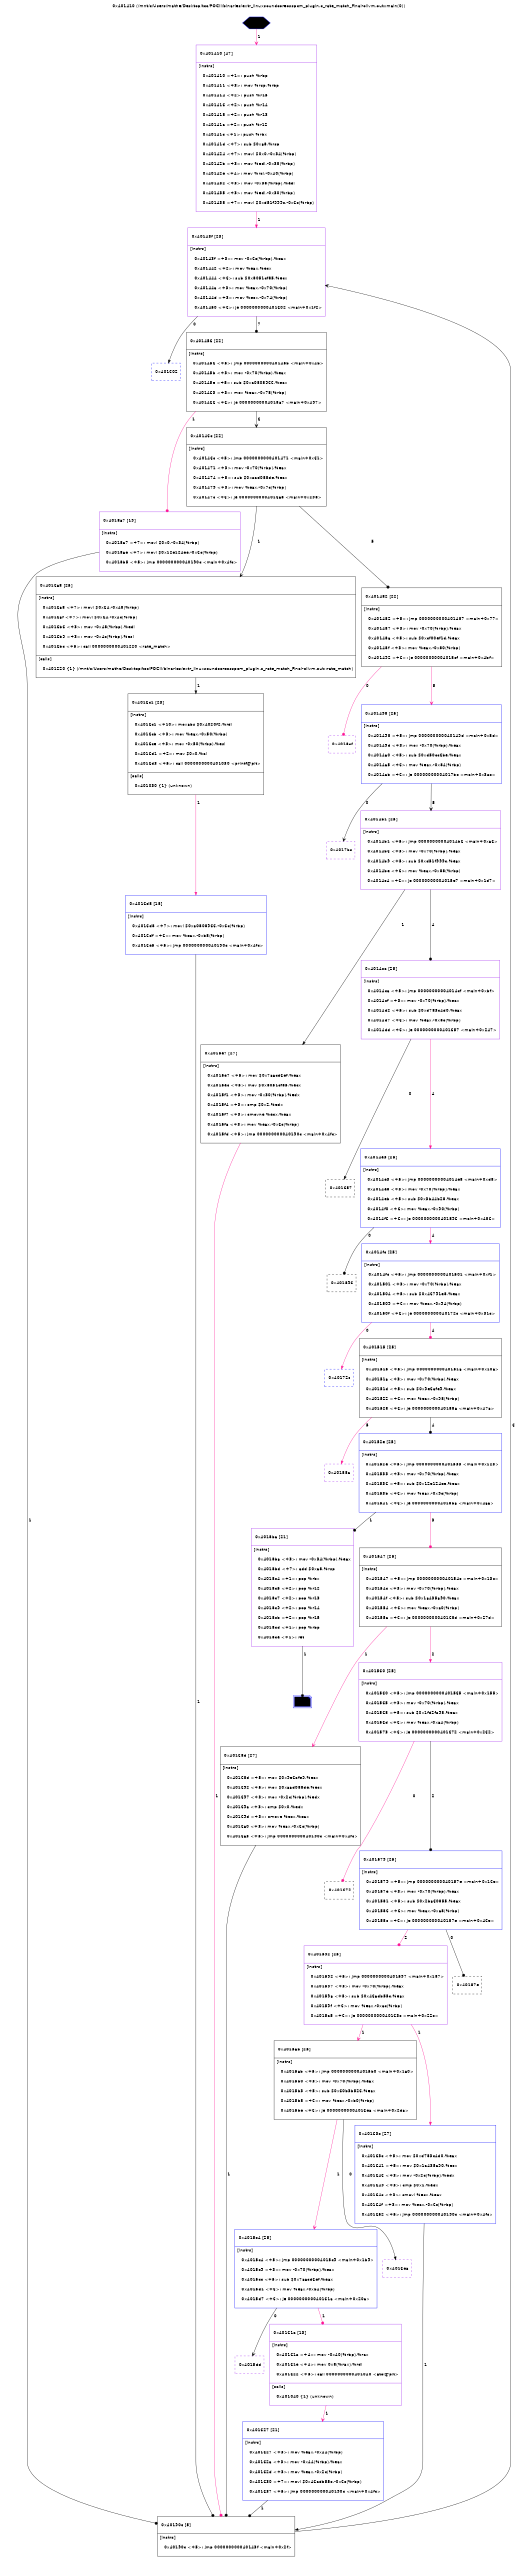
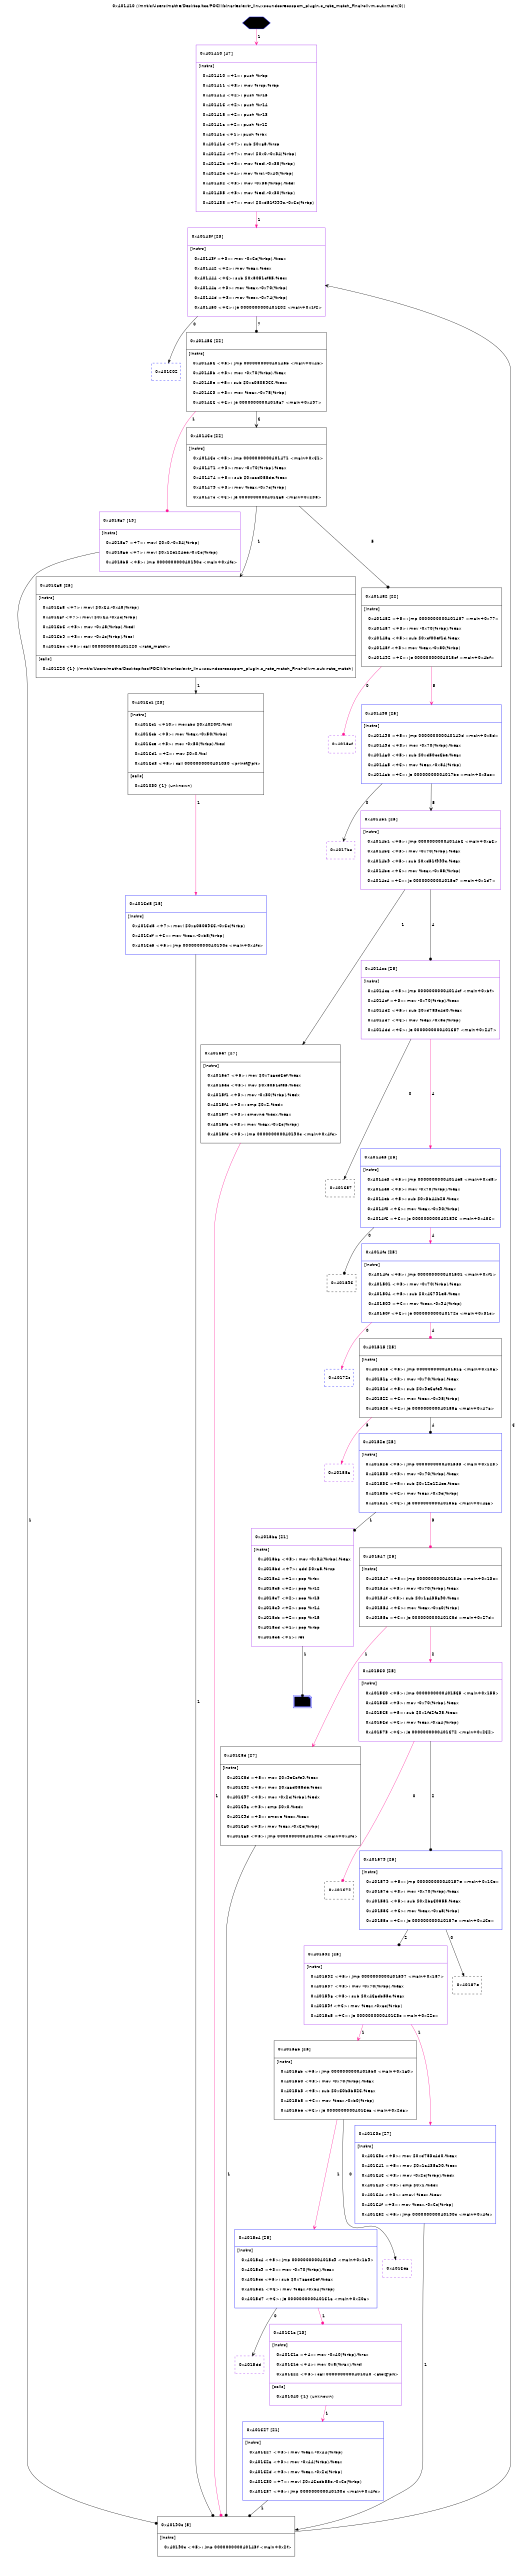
  digraph {
    fontname="DejaVu Sans"
    label="0x401410 (/mnt/c/Users/mathe/Desktop/tcc/POCII/binaries/extr_linuxsoundcoreosspcm_plugin.c_rate_match_Final-ollvm.out::main(0))"
    labelloc=t
    node [color=black fontname="DejaVu Sans" shape=record]
    edge [arrowhead=dot color=black fontname="DejaVu Sans"]
    Entry [color=blue fillcolor=black height=0.3 shape=hexagon style=filled width=0.3]
    n2 [color=purple label="{\n     0x401410 [47]\l\n     | [instrs]\l\n     &nbsp;&nbsp;0x401410 \<+1\>: push %rbp\l\n     &nbsp;&nbsp;0x401411 \<+3\>: mov %rsp,%rbp\l\n     &nbsp;&nbsp;0x401414 \<+2\>: push %r15\l\n     &nbsp;&nbsp;0x401416 \<+2\>: push %r14\l\n     &nbsp;&nbsp;0x401418 \<+2\>: push %r13\l\n     &nbsp;&nbsp;0x40141a \<+2\>: push %r12\l\n     &nbsp;&nbsp;0x40141c \<+1\>: push %rbx\l\n     &nbsp;&nbsp;0x40141d \<+7\>: sub $0xa8,%rsp\l\n     &nbsp;&nbsp;0x401424 \<+7\>: movl $0x0,-0x34(%rbp)\l\n     &nbsp;&nbsp;0x40142b \<+3\>: mov %edi,-0x38(%rbp)\l\n     &nbsp;&nbsp;0x40142e \<+4\>: mov %rsi,-0x40(%rbp)\l\n     &nbsp;&nbsp;0x401432 \<+3\>: mov -0x38(%rbp),%edi\l\n     &nbsp;&nbsp;0x401435 \<+3\>: mov %edi,-0x30(%rbp)\l\n     &nbsp;&nbsp;0x401438 \<+7\>: movl $0xd51f999c,-0x6c(%rbp)\l\n  }"]
    n3 [color=purple label="{\n     0x40143f [23]\l\n     | [instrs]\l\n     &nbsp;&nbsp;0x40143f \<+3\>: mov -0x6c(%rbp),%eax\l\n     &nbsp;&nbsp;0x401442 \<+2\>: mov %eax,%ecx\l\n     &nbsp;&nbsp;0x401444 \<+6\>: sub $0x8051cf85,%ecx\l\n     &nbsp;&nbsp;0x40144a \<+3\>: mov %eax,-0x70(%rbp)\l\n     &nbsp;&nbsp;0x40144d \<+3\>: mov %ecx,-0x74(%rbp)\l\n     &nbsp;&nbsp;0x401450 \<+6\>: je 0000000000401602 \<main+0x1f2\>\l\n  }"]
    n4 [color=blue label="{\n     0x401602\l\n  }" style=dashed]
    n5 [label="{\n     0x401456 [22]\l\n     | [instrs]\l\n     &nbsp;&nbsp;0x401456 \<+5\>: jmp 000000000040145b \<main+0x4b\>\l\n     &nbsp;&nbsp;0x40145b \<+3\>: mov -0x70(%rbp),%eax\l\n     &nbsp;&nbsp;0x40145e \<+5\>: sub $0xa0808966,%eax\l\n     &nbsp;&nbsp;0x401463 \<+3\>: mov %eax,-0x78(%rbp)\l\n     &nbsp;&nbsp;0x401466 \<+6\>: je 00000000004018a7 \<main+0x497\>\l\n  }"]
    n6 [color=purple label="{\n     0x4018a7 [19]\l\n     | [instrs]\l\n     &nbsp;&nbsp;0x4018a7 \<+7\>: movl $0x0,-0x34(%rbp)\l\n     &nbsp;&nbsp;0x4018ae \<+7\>: movl $0x12e124ee,-0x6c(%rbp)\l\n     &nbsp;&nbsp;0x4018b5 \<+5\>: jmp 000000000040190c \<main+0x4fc\>\l\n  }"]
    n7 [label="{\n     0x40146c [22]\l\n     | [instrs]\l\n     &nbsp;&nbsp;0x40146c \<+5\>: jmp 0000000000401471 \<main+0x61\>\l\n     &nbsp;&nbsp;0x401471 \<+3\>: mov -0x70(%rbp),%eax\l\n     &nbsp;&nbsp;0x401474 \<+5\>: sub $0xaad088de,%eax\l\n     &nbsp;&nbsp;0x401479 \<+3\>: mov %eax,-0x7c(%rbp)\l\n     &nbsp;&nbsp;0x40147c \<+6\>: je 00000000004016a8 \<main+0x298\>\l\n  }"]
    n8 [label="{\n     0x40190c [5]\l\n     | [instrs]\l\n     &nbsp;&nbsp;0x40190c \<+5\>: jmp 000000000040143f \<main+0x2f\>\l\n  }"]
    n9 [label="{\n     0x4016a8 [25]\l\n     | [instrs]\l\n     &nbsp;&nbsp;0x4016a8 \<+7\>: movl $0x64,-0x48(%rbp)\l\n     &nbsp;&nbsp;0x4016af \<+7\>: movl $0x64,-0x4c(%rbp)\l\n     &nbsp;&nbsp;0x4016b6 \<+3\>: mov -0x48(%rbp),%edi\l\n     &nbsp;&nbsp;0x4016b9 \<+3\>: mov -0x4c(%rbp),%esi\l\n     &nbsp;&nbsp;0x4016bc \<+5\>: call 0000000000401220 \<rate_match\>\l\n     | [calls]\l\n     &nbsp;&nbsp;0x401220 \{1\} (/mnt/c/Users/mathe/Desktop/tcc/POCII/binaries/extr_linuxsoundcoreosspcm_plugin.c_rate_match_Final-ollvm.out::rate_match)\l\n  }"]
    n10 [label="{\n     0x401482 [22]\l\n     | [instrs]\l\n     &nbsp;&nbsp;0x401482 \<+5\>: jmp 0000000000401487 \<main+0x77\>\l\n     &nbsp;&nbsp;0x401487 \<+3\>: mov -0x70(%rbp),%eax\l\n     &nbsp;&nbsp;0x40148a \<+5\>: sub $0xcf00ef1d,%eax\l\n     &nbsp;&nbsp;0x40148f \<+3\>: mov %eax,-0x80(%rbp)\l\n     &nbsp;&nbsp;0x401492 \<+6\>: je 00000000004018cf \<main+0x4bf\>\l\n  }"]
    Exit [color=blue fillcolor=black height=0.3 peripheries=2 shape=note style=filled width=0.3]
    n12 [label="{\n     0x4016c1 [23]\l\n     | [instrs]\l\n     &nbsp;&nbsp;0x4016c1 \<+10\>: movabs $0x4020f2,%rdi\l\n     &nbsp;&nbsp;0x4016cb \<+3\>: mov %eax,-0x50(%rbp)\l\n     &nbsp;&nbsp;0x4016ce \<+3\>: mov -0x50(%rbp),%esi\l\n     &nbsp;&nbsp;0x4016d1 \<+2\>: mov $0x0,%al\l\n     &nbsp;&nbsp;0x4016d3 \<+5\>: call 0000000000401030 \<printf@plt\>\l\n     | [calls]\l\n     &nbsp;&nbsp;0x401030 \{1\} (unknown)\l\n  }"]
    n13 [color=purple label="{\n     0x4018cf\l\n  }" style=dashed]
    n14 [color=blue label="{\n     0x401498 [25]\l\n     | [instrs]\l\n     &nbsp;&nbsp;0x401498 \<+5\>: jmp 000000000040149d \<main+0x8d\>\l\n     &nbsp;&nbsp;0x40149d \<+3\>: mov -0x70(%rbp),%eax\l\n     &nbsp;&nbsp;0x4014a0 \<+5\>: sub $0xd50cc6be,%eax\l\n     &nbsp;&nbsp;0x4014a5 \<+6\>: mov %eax,-0x84(%rbp)\l\n     &nbsp;&nbsp;0x4014ab \<+6\>: je 00000000004017bc \<main+0x3ac\>\l\n  }"]
    n15 [color=blue label="{\n     0x4016d8 [18]\l\n     | [instrs]\l\n     &nbsp;&nbsp;0x4016d8 \<+7\>: movl $0xa0808966,-0x6c(%rbp)\l\n     &nbsp;&nbsp;0x4016df \<+6\>: mov %eax,-0xb8(%rbp)\l\n     &nbsp;&nbsp;0x4016e5 \<+5\>: jmp 000000000040190c \<main+0x4fc\>\l\n  }"]
    n16 [color=purple label="{\n     0x4017bc\l\n  }" style=dashed]
    n17 [color=purple label="{\n     0x4014b1 [25]\l\n     | [instrs]\l\n     &nbsp;&nbsp;0x4014b1 \<+5\>: jmp 00000000004014b6 \<main+0xa6\>\l\n     &nbsp;&nbsp;0x4014b6 \<+3\>: mov -0x70(%rbp),%eax\l\n     &nbsp;&nbsp;0x4014b9 \<+5\>: sub $0xd51f999c,%eax\l\n     &nbsp;&nbsp;0x4014be \<+6\>: mov %eax,-0x88(%rbp)\l\n     &nbsp;&nbsp;0x4014c4 \<+6\>: je 00000000004015e7 \<main+0x1d7\>\l\n  }"]
    n18 [label="{\n     0x4015e7 [27]\l\n     | [instrs]\l\n     &nbsp;&nbsp;0x4015e7 \<+5\>: mov $0x7aacd6ef,%eax\l\n     &nbsp;&nbsp;0x4015ec \<+5\>: mov $0x8051cf85,%ecx\l\n     &nbsp;&nbsp;0x4015f1 \<+3\>: mov -0x30(%rbp),%edx\l\n     &nbsp;&nbsp;0x4015f4 \<+3\>: cmp $0x2,%edx\l\n     &nbsp;&nbsp;0x4015f7 \<+3\>: cmovne %ecx,%eax\l\n     &nbsp;&nbsp;0x4015fa \<+3\>: mov %eax,-0x6c(%rbp)\l\n     &nbsp;&nbsp;0x4015fd \<+5\>: jmp 000000000040190c \<main+0x4fc\>\l\n  }"]
    n19 [color=purple label="{\n     0x4014ca [25]\l\n     | [instrs]\l\n     &nbsp;&nbsp;0x4014ca \<+5\>: jmp 00000000004014cf \<main+0xbf\>\l\n     &nbsp;&nbsp;0x4014cf \<+3\>: mov -0x70(%rbp),%eax\l\n     &nbsp;&nbsp;0x4014d2 \<+5\>: sub $0xd783c4d0,%eax\l\n     &nbsp;&nbsp;0x4014d7 \<+6\>: mov %eax,-0x8c(%rbp)\l\n     &nbsp;&nbsp;0x4014dd \<+6\>: je 0000000000401657 \<main+0x247\>\l\n  }"]
    n20 [color=blue label="{\n     0x401627 [21]\l\n     | [instrs]\l\n     &nbsp;&nbsp;0x401627 \<+3\>: mov %eax,-0x44(%rbp)\l\n     &nbsp;&nbsp;0x40162a \<+3\>: mov -0x44(%rbp),%eax\l\n     &nbsp;&nbsp;0x40162d \<+3\>: mov %eax,-0x2c(%rbp)\l\n     &nbsp;&nbsp;0x401630 \<+7\>: movl $0x46adb55c,-0x6c(%rbp)\l\n     &nbsp;&nbsp;0x401637 \<+5\>: jmp 000000000040190c \<main+0x4fc\>\l\n  }"]
    n21 [label="{\n     0x401657\l\n  }" style=dashed]
    n22 [color=blue label="{\n     0x4014e3 [25]\l\n     | [instrs]\l\n     &nbsp;&nbsp;0x4014e3 \<+5\>: jmp 00000000004014e8 \<main+0xd8\>\l\n     &nbsp;&nbsp;0x4014e8 \<+3\>: mov -0x70(%rbp),%eax\l\n     &nbsp;&nbsp;0x4014eb \<+5\>: sub $0x3b44b28,%eax\l\n     &nbsp;&nbsp;0x4014f0 \<+6\>: mov %eax,-0x90(%rbp)\l\n     &nbsp;&nbsp;0x4014f6 \<+6\>: je 0000000000401896 \<main+0x486\>\l\n  }"]
    n23 [color=purple label="{\n     0x4015dd\l\n  }" style=dashed]
    n24 [label="{\n     0x401896\l\n  }" style=dashed]
    n25 [color=blue label="{\n     0x4014fc [25]\l\n     | [instrs]\l\n     &nbsp;&nbsp;0x4014fc \<+5\>: jmp 0000000000401501 \<main+0xf1\>\l\n     &nbsp;&nbsp;0x401501 \<+3\>: mov -0x70(%rbp),%eax\l\n     &nbsp;&nbsp;0x401504 \<+5\>: sub $0x46791e8,%eax\l\n     &nbsp;&nbsp;0x401509 \<+6\>: mov %eax,-0x94(%rbp)\l\n     &nbsp;&nbsp;0x40150f \<+6\>: je 000000000040172c \<main+0x31c\>\l\n  }"]
    n26 [color=purple label="{\n     0x40161a [13]\l\n     | [instrs]\l\n     &nbsp;&nbsp;0x40161a \<+4\>: mov -0x40(%rbp),%rax\l\n     &nbsp;&nbsp;0x40161e \<+4\>: mov 0x8(%rax),%rdi\l\n     &nbsp;&nbsp;0x401622 \<+5\>: call 0000000000401040 \<atoi@plt\>\l\n     | [calls]\l\n     &nbsp;&nbsp;0x401040 \{1\} (unknown)\l\n  }"]
    n27 [color=blue label="{\n     0x40172c\l\n  }" style=dashed]
    n28 [label="{\n     0x401515 [25]\l\n     | [instrs]\l\n     &nbsp;&nbsp;0x401515 \<+5\>: jmp 000000000040151a \<main+0x10a\>\l\n     &nbsp;&nbsp;0x40151a \<+3\>: mov -0x70(%rbp),%eax\l\n     &nbsp;&nbsp;0x40151d \<+5\>: sub $0x9e6afe9,%eax\l\n     &nbsp;&nbsp;0x401522 \<+6\>: mov %eax,-0x98(%rbp)\l\n     &nbsp;&nbsp;0x401528 \<+6\>: je 000000000040188a \<main+0x47a\>\l\n  }"]
    n29 [color=blue label="{\n     0x4015c4 [25]\l\n     | [instrs]\l\n     &nbsp;&nbsp;0x4015c4 \<+5\>: jmp 00000000004015c9 \<main+0x1b9\>\l\n     &nbsp;&nbsp;0x4015c9 \<+3\>: mov -0x70(%rbp),%eax\l\n     &nbsp;&nbsp;0x4015cc \<+5\>: sub $0x7aacd6ef,%eax\l\n     &nbsp;&nbsp;0x4015d1 \<+6\>: mov %eax,-0xb4(%rbp)\l\n     &nbsp;&nbsp;0x4015d7 \<+6\>: je 000000000040161a \<main+0x20a\>\l\n  }"]
    n30 [color=purple label="{\n     0x40188a\l\n  }" style=dashed]
    n31 [color=blue label="{\n     0x40152e [25]\l\n     | [instrs]\l\n     &nbsp;&nbsp;0x40152e \<+5\>: jmp 0000000000401533 \<main+0x123\>\l\n     &nbsp;&nbsp;0x401533 \<+3\>: mov -0x70(%rbp),%eax\l\n     &nbsp;&nbsp;0x401536 \<+5\>: sub $0x12e124ee,%eax\l\n     &nbsp;&nbsp;0x40153b \<+6\>: mov %eax,-0x9c(%rbp)\l\n     &nbsp;&nbsp;0x401541 \<+6\>: je 00000000004018ba \<main+0x4aa\>\l\n  }"]
    n32 [color=purple label="{\n     0x4016ea\l\n  }" style=dashed]
    n33 [color=purple label="{\n     0x4018ba [21]\l\n     | [instrs]\l\n     &nbsp;&nbsp;0x4018ba \<+3\>: mov -0x34(%rbp),%eax\l\n     &nbsp;&nbsp;0x4018bd \<+7\>: add $0xa8,%rsp\l\n     &nbsp;&nbsp;0x4018c4 \<+1\>: pop %rbx\l\n     &nbsp;&nbsp;0x4018c5 \<+2\>: pop %r12\l\n     &nbsp;&nbsp;0x4018c7 \<+2\>: pop %r13\l\n     &nbsp;&nbsp;0x4018c9 \<+2\>: pop %r14\l\n     &nbsp;&nbsp;0x4018cb \<+2\>: pop %r15\l\n     &nbsp;&nbsp;0x4018cd \<+1\>: pop %rbp\l\n     &nbsp;&nbsp;0x4018ce \<+1\>: ret\l\n  }"]
    n34 [label="{\n     0x401547 [25]\l\n     | [instrs]\l\n     &nbsp;&nbsp;0x401547 \<+5\>: jmp 000000000040154c \<main+0x13c\>\l\n     &nbsp;&nbsp;0x40154c \<+3\>: mov -0x70(%rbp),%eax\l\n     &nbsp;&nbsp;0x40154f \<+5\>: sub $0x1a435a90,%eax\l\n     &nbsp;&nbsp;0x401554 \<+6\>: mov %eax,-0xa0(%rbp)\l\n     &nbsp;&nbsp;0x40155a \<+6\>: je 000000000040168d \<main+0x27d\>\l\n  }"]
    n35 [label="{\n     0x4015ab [25]\l\n     | [instrs]\l\n     &nbsp;&nbsp;0x4015ab \<+5\>: jmp 00000000004015b0 \<main+0x1a0\>\l\n     &nbsp;&nbsp;0x4015b0 \<+3\>: mov -0x70(%rbp),%eax\l\n     &nbsp;&nbsp;0x4015b3 \<+5\>: sub $0x60b3b526,%eax\l\n     &nbsp;&nbsp;0x4015b8 \<+6\>: mov %eax,-0xb0(%rbp)\l\n     &nbsp;&nbsp;0x4015be \<+6\>: je 00000000004016ea \<main+0x2da\>\l\n  }"]
    n36 [label="{\n     0x40168d [27]\l\n     | [instrs]\l\n     &nbsp;&nbsp;0x40168d \<+5\>: mov $0x9e6afe9,%eax\l\n     &nbsp;&nbsp;0x401692 \<+5\>: mov $0xaad088de,%ecx\l\n     &nbsp;&nbsp;0x401697 \<+3\>: mov -0x2c(%rbp),%edx\l\n     &nbsp;&nbsp;0x40169a \<+3\>: cmp $0x0,%edx\l\n     &nbsp;&nbsp;0x40169d \<+3\>: cmove %ecx,%eax\l\n     &nbsp;&nbsp;0x4016a0 \<+3\>: mov %eax,-0x6c(%rbp)\l\n     &nbsp;&nbsp;0x4016a3 \<+5\>: jmp 000000000040190c \<main+0x4fc\>\l\n  }"]
    n37 [color=purple label="{\n     0x401560 [25]\l\n     | [instrs]\l\n     &nbsp;&nbsp;0x401560 \<+5\>: jmp 0000000000401565 \<main+0x155\>\l\n     &nbsp;&nbsp;0x401565 \<+3\>: mov -0x70(%rbp),%eax\l\n     &nbsp;&nbsp;0x401568 \<+5\>: sub $0x1fd2fa98,%eax\l\n     &nbsp;&nbsp;0x40156d \<+6\>: mov %eax,-0xa4(%rbp)\l\n     &nbsp;&nbsp;0x401573 \<+6\>: je 0000000000401672 \<main+0x262\>\l\n  }"]
    n38 [color=blue label="{\n     0x40163c [27]\l\n     | [instrs]\l\n     &nbsp;&nbsp;0x40163c \<+5\>: mov $0xd783c4d0,%eax\l\n     &nbsp;&nbsp;0x401641 \<+5\>: mov $0x1a435a90,%ecx\l\n     &nbsp;&nbsp;0x401646 \<+3\>: mov -0x2c(%rbp),%edx\l\n     &nbsp;&nbsp;0x401649 \<+3\>: cmp $0x1,%edx\l\n     &nbsp;&nbsp;0x40164c \<+3\>: cmovl %ecx,%eax\l\n     &nbsp;&nbsp;0x40164f \<+3\>: mov %eax,-0x6c(%rbp)\l\n     &nbsp;&nbsp;0x401652 \<+5\>: jmp 000000000040190c \<main+0x4fc\>\l\n  }"]
    n39 [label="{\n     0x401672\l\n  }" style=dashed]
    n40 [color=blue label="{\n     0x401579 [25]\l\n     | [instrs]\l\n     &nbsp;&nbsp;0x401579 \<+5\>: jmp 000000000040157e \<main+0x16e\>\l\n     &nbsp;&nbsp;0x40157e \<+3\>: mov -0x70(%rbp),%eax\l\n     &nbsp;&nbsp;0x401581 \<+5\>: sub $0x2ba60855,%eax\l\n     &nbsp;&nbsp;0x401586 \<+6\>: mov %eax,-0xa8(%rbp)\l\n     &nbsp;&nbsp;0x40158c \<+6\>: je 000000000040187e \<main+0x46e\>\l\n  }"]
    n41 [color=purple label="{\n     0x401592 [25]\l\n     | [instrs]\l\n     &nbsp;&nbsp;0x401592 \<+5\>: jmp 0000000000401597 \<main+0x187\>\l\n     &nbsp;&nbsp;0x401597 \<+3\>: mov -0x70(%rbp),%eax\l\n     &nbsp;&nbsp;0x40159a \<+5\>: sub $0x46adb55c,%eax\l\n     &nbsp;&nbsp;0x40159f \<+6\>: mov %eax,-0xac(%rbp)\l\n     &nbsp;&nbsp;0x4015a5 \<+6\>: je 000000000040163c \<main+0x22c\>\l\n  }"]
    n42 [label="{\n     0x40187e\l\n  }" style=dashed]
    Entry -> n2 [arrowhead=vee color=deeppink label=" 1"]
    n2 -> n3 [arrowhead=normal color=deeppink label=" 1"]
    n3 -> n4 [arrowhead=normal label=" 0"]
    n3 -> n5 [label=" 7"]
    n5 -> n6 [color=deeppink label=" 1"]
    n5 -> n7 [arrowhead=vee label=" 6"]
    n6 -> n8 [label=" 1"]
    n7 -> n9 [arrowhead=vee label=" 1"]
    n7 -> n10 [label=" 5"]
    n8 -> n3 [arrowhead=vee label=" 6"]
    n9 -> n12 [arrowhead=normal label=" 1"]
    n10 -> n13 [color=deeppink label=" 0"]
    n10 -> n14 [arrowhead=vee color=deeppink label=" 5"]
    n12 -> n15 [arrowhead=normal color=deeppink label=" 1"]
    n14 -> n16 [arrowhead=vee label=" 0"]
    n14 -> n17 [arrowhead=vee label=" 5"]
    n15 -> n8 [label=" 1"]
    n17 -> n18 [arrowhead=normal label=" 1"]
    n17 -> n19 [label=" 4"]
    n18 -> n8 [color=deeppink label=" 1"]
    n19 -> n21 [arrowhead=normal label=" 0"]
    n19 -> n22 [arrowhead=normal color=deeppink label=" 4"]
    n20 -> n8 [label=" 1"]
    n22 -> n24 [label=" 0"]
    n22 -> n25 [arrowhead=normal color=deeppink label=" 4"]
    n25 -> n27 [arrowhead=normal color=deeppink label=" 0"]
    n25 -> n28 [color=deeppink label=" 4"]
    n26 -> n20 [arrowhead=vee color=deeppink label=" 1"]
    n28 -> n30 [arrowhead=normal color=deeppink label=" 5"]
    n28 -> n31 [label=" 4"]
    n29 -> n23 [arrowhead=vee label=" 0"]
    n29 -> n26 [color=deeppink label=" 1"]
    n31 -> n33 [label=" 1"]
    n31 -> n34 [color=deeppink label=" 3"]
    n33 -> Exit [label=" 1"]
    n34 -> n36 [arrowhead=vee color=deeppink label=" 1"]
    n34 -> n37 [arrowhead=normal color=deeppink label=" 2"]
    n35 -> n29 [arrowhead=vee color=deeppink label=" 1"]
    n35 -> n32 [arrowhead=normal label=" 0"]
    n36 -> n8 [label=" 1"]
    n37 -> n39 [color=deeppink label=" 0"]
    n37 -> n40 [label=" 2"]
    n38 -> n8 [arrowhead=normal label=" 1"]
-   n40 -> n41 [color=deeppink label=" 2"]
-   n40 -> n42 [label=" 0"]
+   n40 -> n41 [label=" 2"]
+   n40 -> n42 [arrowhead=normal label=" 0"]
    n41 -> n35 [arrowhead=vee color=deeppink label=" 1"]
    n41 -> n38 [arrowhead=normal color=deeppink label=" 1"]
  }
